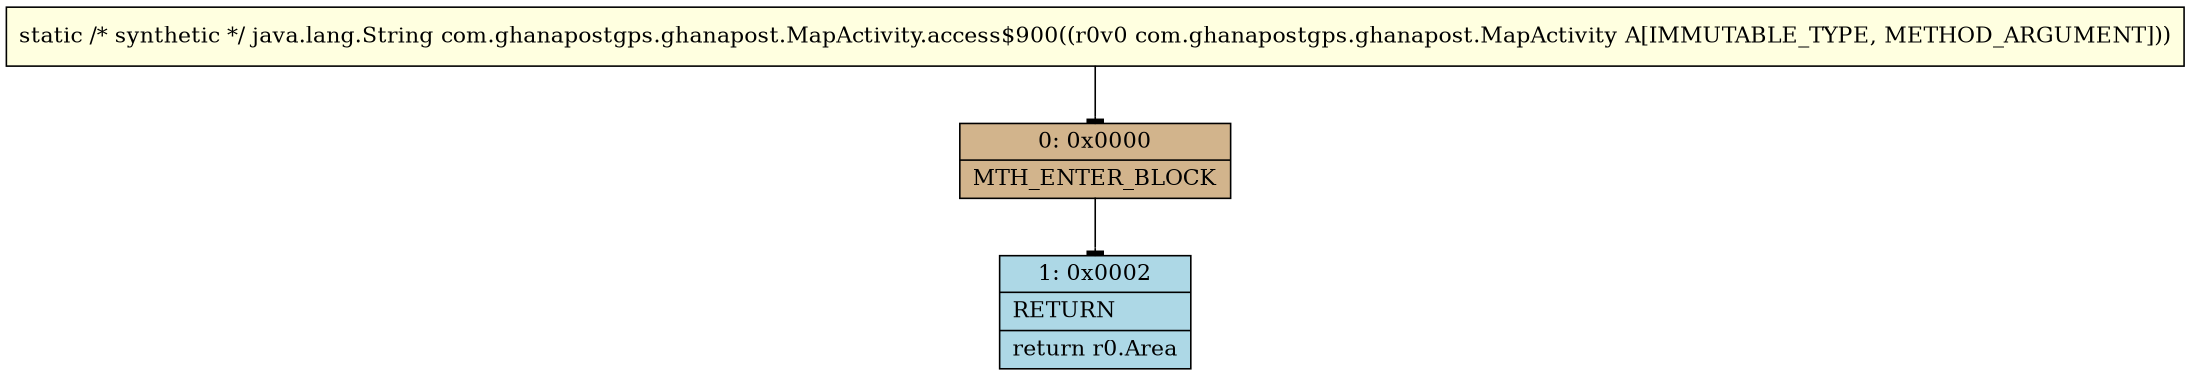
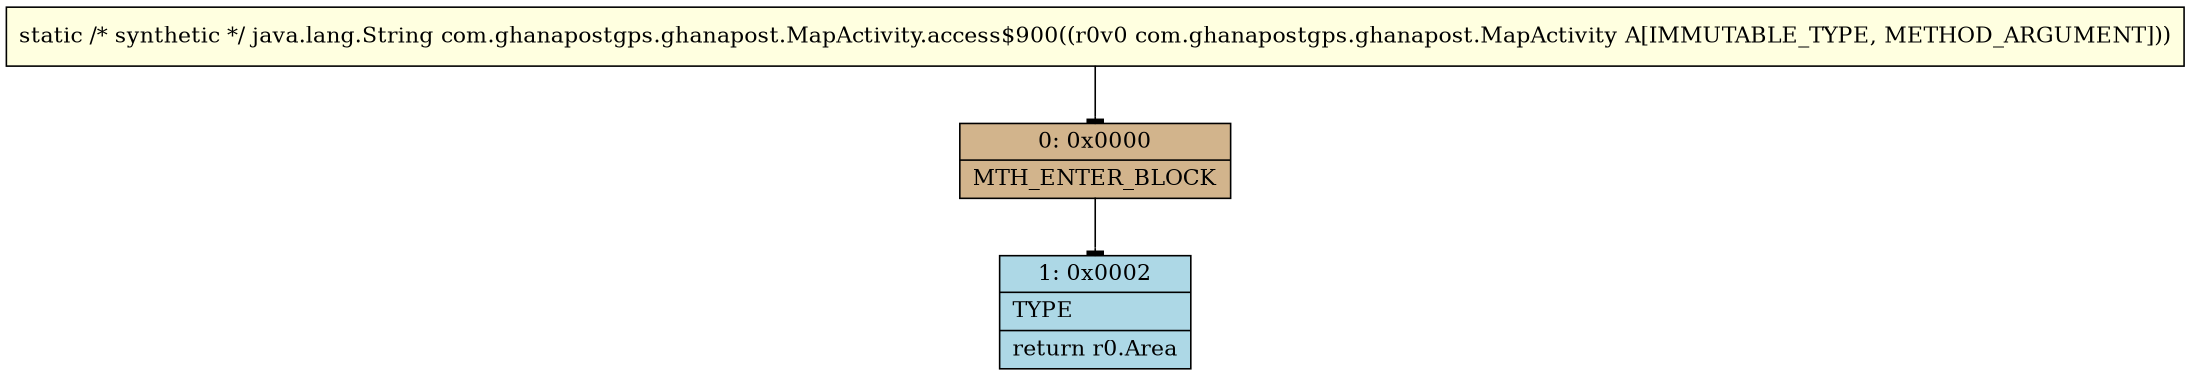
  digraph {
    node [shape=record style=filled]
    edge [arrowhead=tee]
    n1 [label="{0\:\ 0x0000|MTH_ENTER_BLOCK\l}" fillcolor=tan]
-   n2 [label="{1\:\ 0x0002|RETURN\l|return r0.Area\l}" fillcolor=lightblue]
+   n2 [label="{1\:\ 0x0002|TYPE\l|return r0.Area\l}" fillcolor=lightblue]
    n3 [label="{static \/* synthetic *\/ java.lang.String com.ghanapostgps.ghanapost.MapActivity.access$900((r0v0 com.ghanapostgps.ghanapost.MapActivity A[IMMUTABLE_TYPE, METHOD_ARGUMENT])) }" fillcolor=lightyellow]
    n1 -> n2
    n3 -> n1
  }
